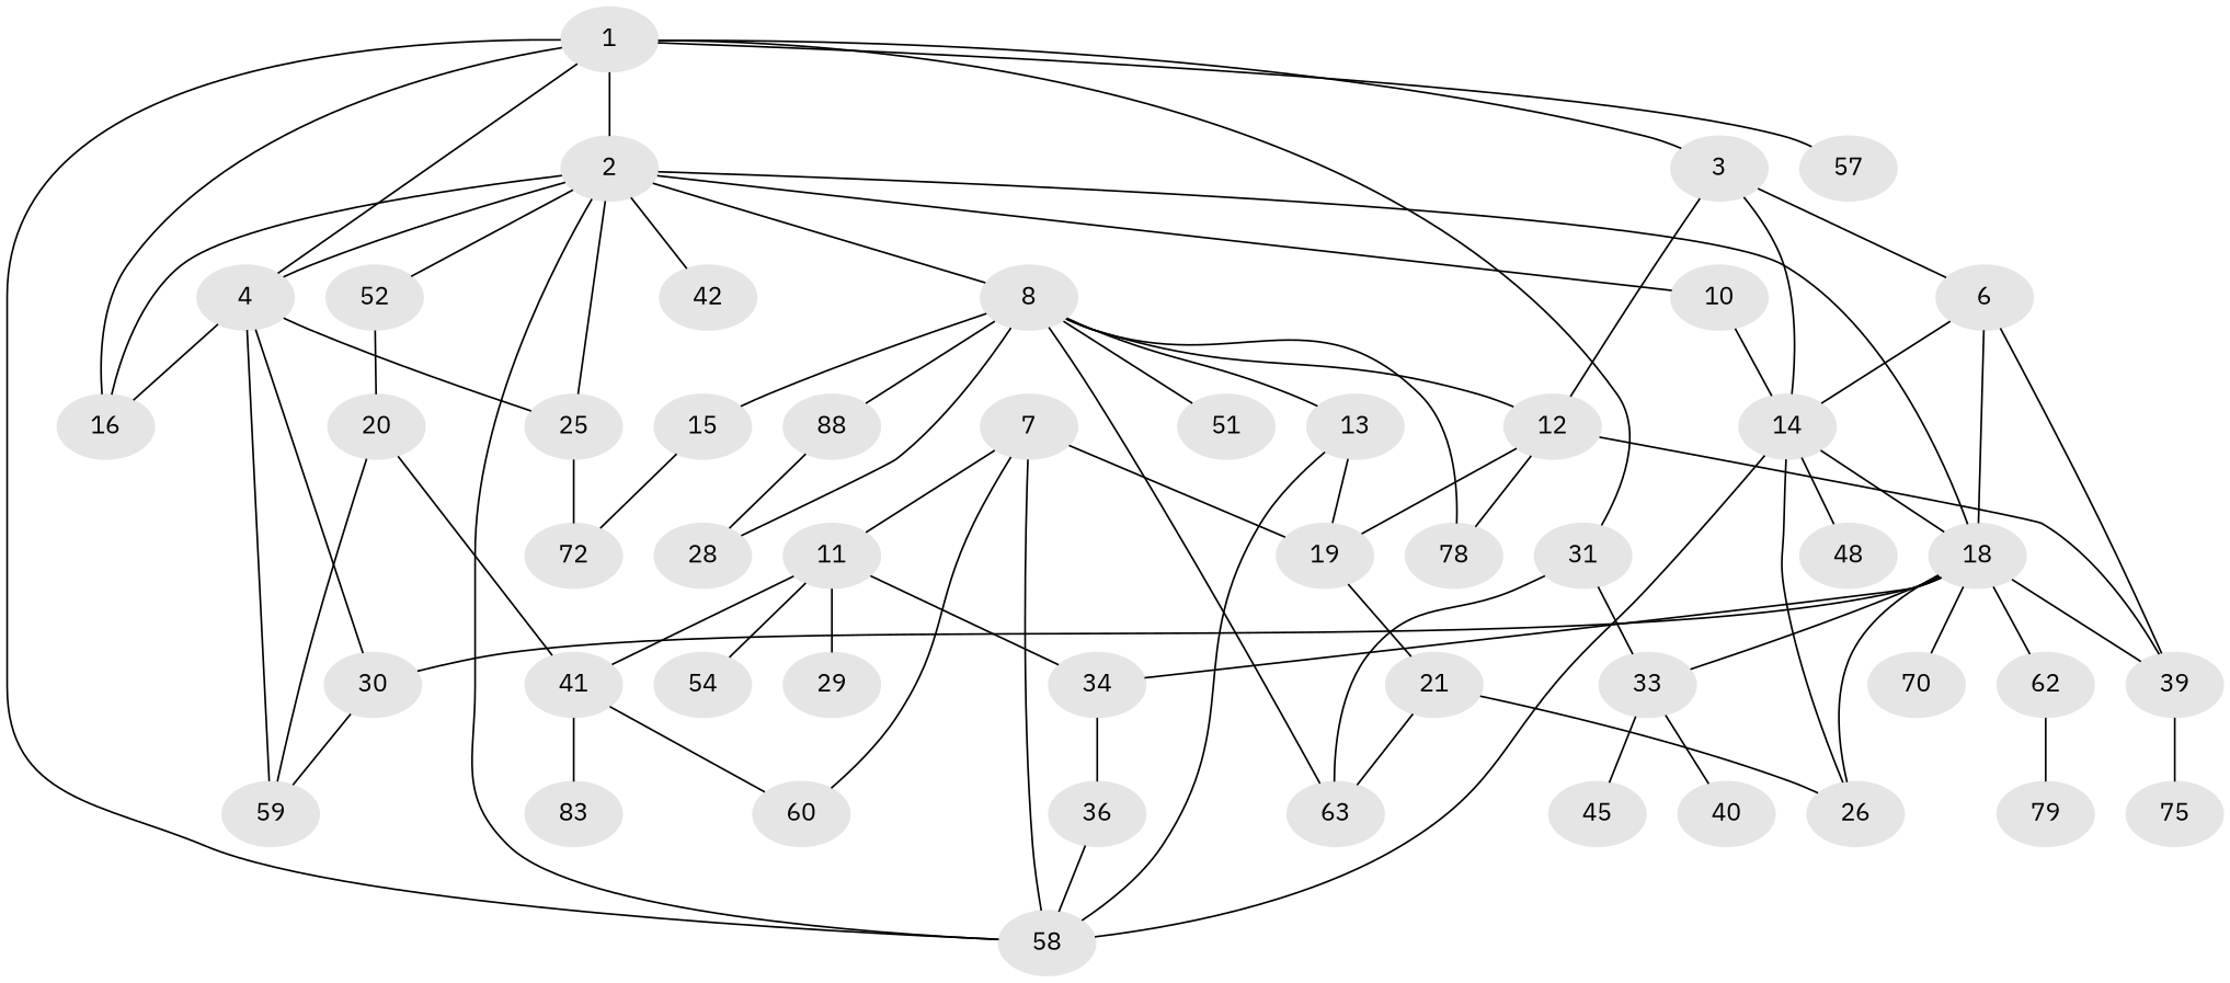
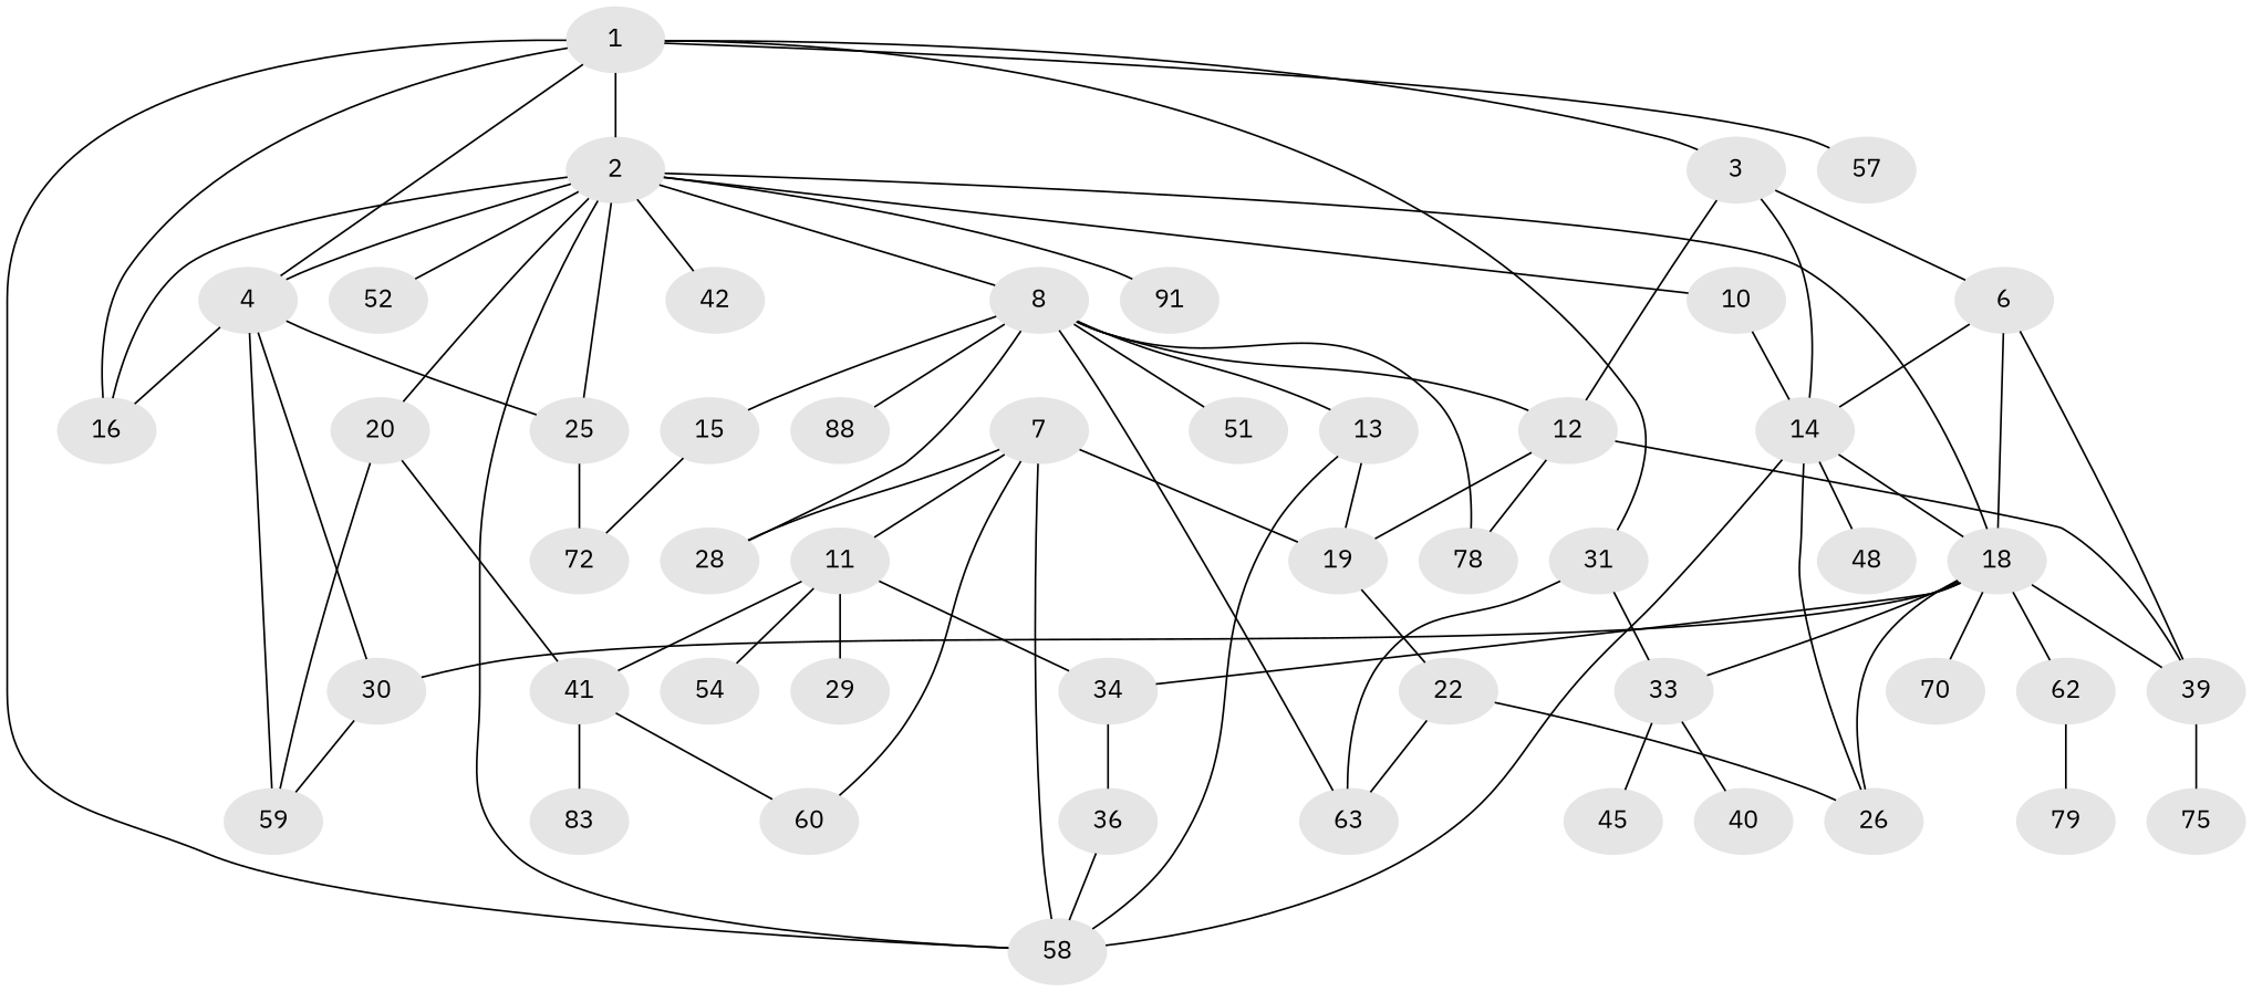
  graph {
    fontname="IBM Plex Sans"
    node [color=gray90 fontname="IBM Plex Sans" style=filled]
    edge [fontname="IBM Plex Sans"]
    2 [super="+5+56"]
    4
    16 [super="+53+74+49"]
    58 [super="+89+97"]
    8 [super="+50"]
    10
    18 [super="+73+23+24+32+76"]
    20
    25
    42
    52
+   91
    1
    3 [super="+37"]
    31 [super="+82"]
    57
    6
    14 [super="+22+64+17"]
    12
    30 [super="+38+47"]
    59 [super="+68"]
    63 [super="+93+69"]
    33
    28 [super="+61"]
    13
    15
    51
    78
    88
    39 [super="+46"]
    34
    26 [super="+84"]
    62
    70
    41 [super="+71"]
    72
    7 [super="+9"]
    11 [super="+80+27"]
    19 [super="+65"]
    60 [super="+77+96"]
    48
    75
    29
    54 [super="+86"]
-   21
+   21 [label=22]
    36 [super="+92"]
    83
    40
    45
    79
    2 -- 4
    2 -- 16
    2 -- 58
    2 -- 8
    2 -- 10
    2 -- 18
-   52 -- 20
+   2 -- 20
    2 -- 25 [weight=2]
    2 -- 42
    2 -- 52
+   2 -- 91
    4 -- 16
    4 -- 25
    4 -- 30
    4 -- 59
    8 -- 12
    8 -- 63
    8 -- 28
    8 -- 13
    8 -- 15
    8 -- 51
    8 -- 78
    8 -- 88
    10 -- 14
    18 -- 30 [weight=2]
    18 -- 33
    18 -- 39
    18 -- 34 [weight=2]
    18 -- 26
    18 -- 62
    18 -- 70
    20 -- 59
    20 -- 41
    25 -- 72
    1 -- 2
    1 -- 4
    1 -- 16
    1 -- 58
    1 -- 3
    1 -- 31
    1 -- 57
    3 -- 6
    3 -- 14
    3 -- 12
    31 -- 63
    31 -- 33
    6 -- 18
    6 -- 14
    6 -- 39
    14 -- 58
    14 -- 18
    14 -- 26
    14 -- 48
    12 -- 78
    12 -- 39
    12 -- 19
    30 -- 59
    33 -- 40
    33 -- 45
    13 -- 58
    13 -- 19
    15 -- 72
    39 -- 75
    34 -- 36
    62 -- 79
    41 -- 60
    41 -- 83
    7 -- 58
-   88 -- 28
+   7 -- 28
    7 -- 11
    7 -- 19
    7 -- 60
    11 -- 34
    11 -- 41
    11 -- 29
    11 -- 54
    19 -- 21
    21 -- 63
    21 -- 26
    36 -- 58
  }
